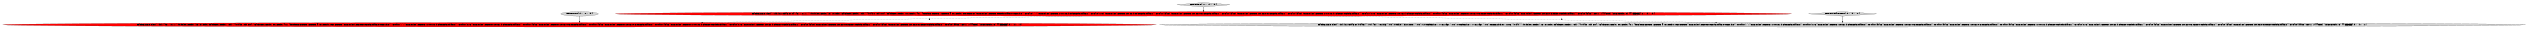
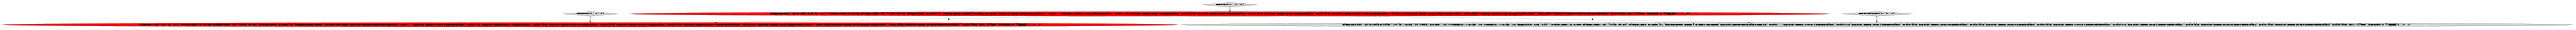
  digraph {
    fontname="DejaVu Sans Mono"
    node [fillcolor=lightgray shape=ellipse style=filled fontname="DejaVu Sans Mono"]
    edge [style=bold fontname="DejaVu Sans Mono"]
    n1 [fillcolor=red label="CalciteAssert.that().with(\"lex\",\"JAVA\").doWithConnection(new Function<CalciteConnection,Void>(){public Void apply(CalciteConnection connection){try {DatabaseMetaData metaData = connection.getMetaData()assertThat(metaData.getIdentifierQuoteString(),equalTo(\"`\"))assertThat(metaData.supportsMixedCaseIdentifiers(),equalTo(true))assertThat(metaData.storesMixedCaseIdentifiers(),equalTo(false))assertThat(metaData.storesUpperCaseIdentifiers(),equalTo(false))assertThat(metaData.storesLowerCaseIdentifiers(),equalTo(false))assertThat(metaData.supportsMixedCaseQuotedIdentifiers(),equalTo(true))assertThat(metaData.storesMixedCaseQuotedIdentifiers(),equalTo(false))assertThat(metaData.storesUpperCaseQuotedIdentifiers(),equalTo(false))assertThat(metaData.storesLowerCaseQuotedIdentifiers(),equalTo(false))return null}catch (SQLException e) }})@@@3@@@['0', '1', '0']"]
-   n2 [label="testLexJava['0', '1', '0']"]
+   n2 [label="testLexJava['0', '1', '0']" shape=diamond]
    n3 [label="CalciteAssert.that().with(ImmutableMap.builder().put(\"lex\",\"ORACLE\").put(\"quoting\",\"BACK_TICK\").put(\"unquotedCasing\",\"UNCHANGED\").put(\"quotedCasing\",\"UNCHANGED\").put(\"caseSensitive\",\"TRUE\").build()).doWithConnection(new Function<CalciteConnection,Void>(){public Void apply(CalciteConnection connection){try {DatabaseMetaData metaData = connection.getMetaData()assertThat(metaData.getIdentifierQuoteString(),equalTo(\"`\"))assertThat(metaData.supportsMixedCaseIdentifiers(),equalTo(true))assertThat(metaData.storesMixedCaseIdentifiers(),equalTo(false))assertThat(metaData.storesUpperCaseIdentifiers(),equalTo(false))assertThat(metaData.storesLowerCaseIdentifiers(),equalTo(false))assertThat(metaData.supportsMixedCaseQuotedIdentifiers(),equalTo(true))assertThat(metaData.storesMixedCaseQuotedIdentifiers(),equalTo(false))assertThat(metaData.storesUpperCaseQuotedIdentifiers(),equalTo(false))assertThat(metaData.storesLowerCaseQuotedIdentifiers(),equalTo(false))return null}catch (SQLException e) }})@@@3@@@['0', '0', '1']"]
    n4 [label="testLexOracleAsJava['0', '0', '1']" shape=diamond]
    n5 [fillcolor=red label="CalciteAssert.that().with(ImmutableMap.of(\"lex\",\"JAVA\")).doWithConnection(new Function<CalciteConnection,Void>(){public Void apply(CalciteConnection connection){try {DatabaseMetaData metaData = connection.getMetaData()assertThat(metaData.getIdentifierQuoteString(),equalTo(\"`\"))assertThat(metaData.supportsMixedCaseIdentifiers(),equalTo(true))assertThat(metaData.storesMixedCaseIdentifiers(),equalTo(false))assertThat(metaData.storesUpperCaseIdentifiers(),equalTo(false))assertThat(metaData.storesLowerCaseIdentifiers(),equalTo(false))assertThat(metaData.supportsMixedCaseQuotedIdentifiers(),equalTo(true))assertThat(metaData.storesMixedCaseQuotedIdentifiers(),equalTo(false))assertThat(metaData.storesUpperCaseQuotedIdentifiers(),equalTo(false))assertThat(metaData.storesLowerCaseQuotedIdentifiers(),equalTo(false))return null}catch (SQLException e) }})@@@3@@@['1', '0', '0']"]
    n6 [label="testLexJava['1', '0', '0']" shape=diamond]
    n2 -> n1
    n4 -> n3
    n5 -> n1 [label=0 style=dashed]
    n5 -> n3 [label=0 style=dashed]
    n6 -> n5
  }
